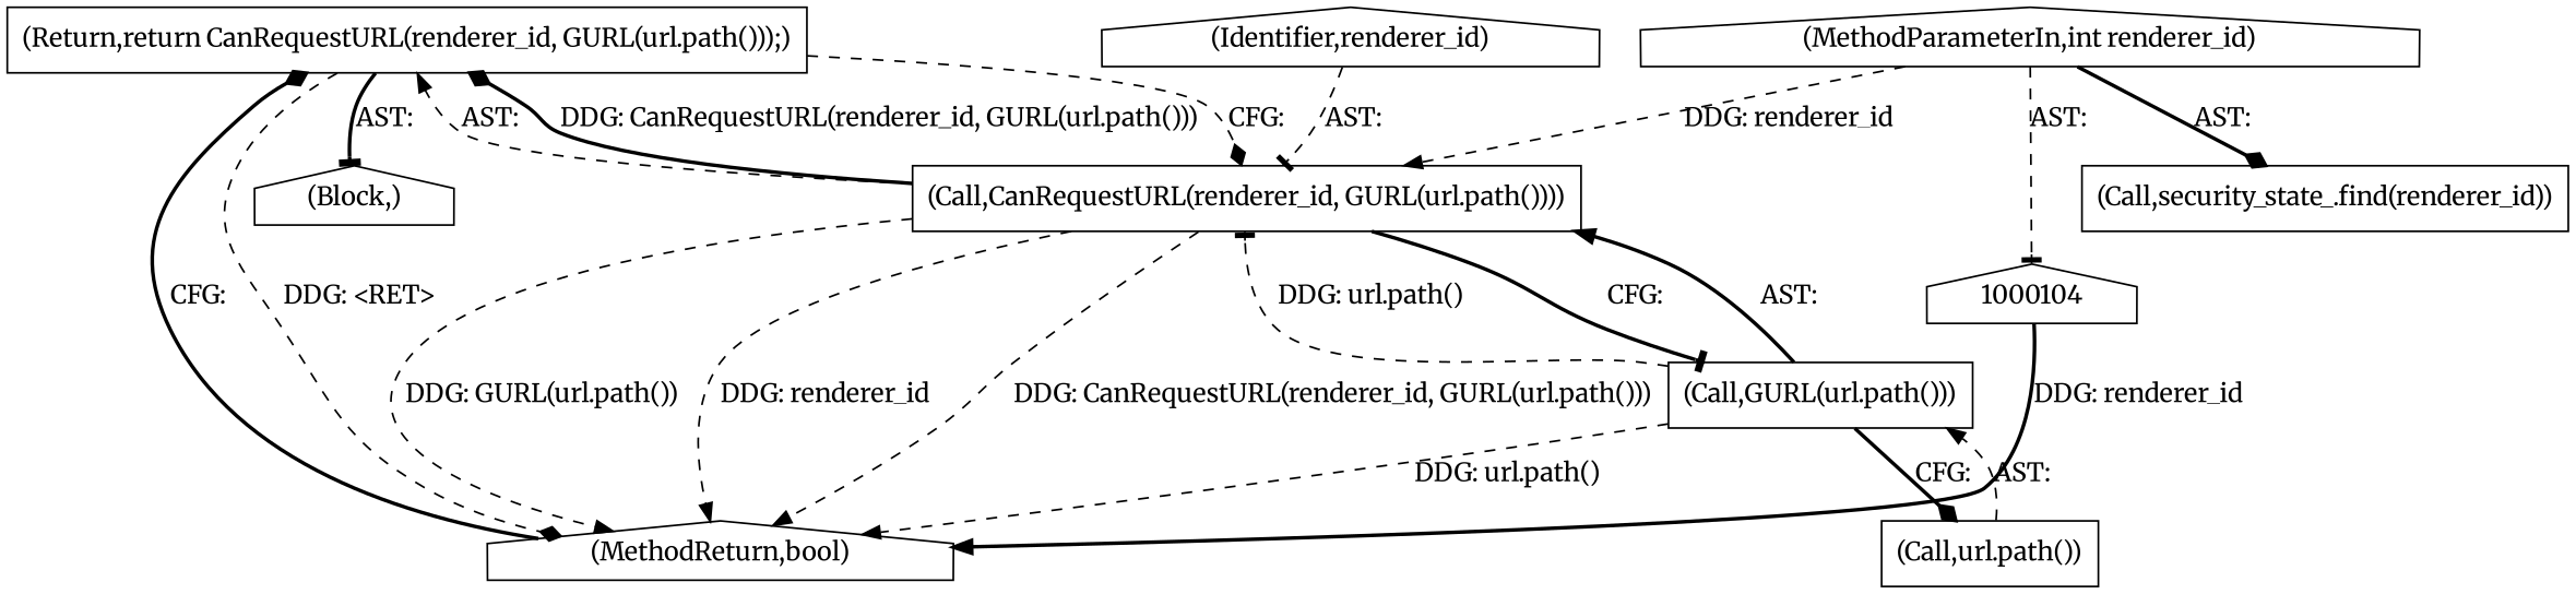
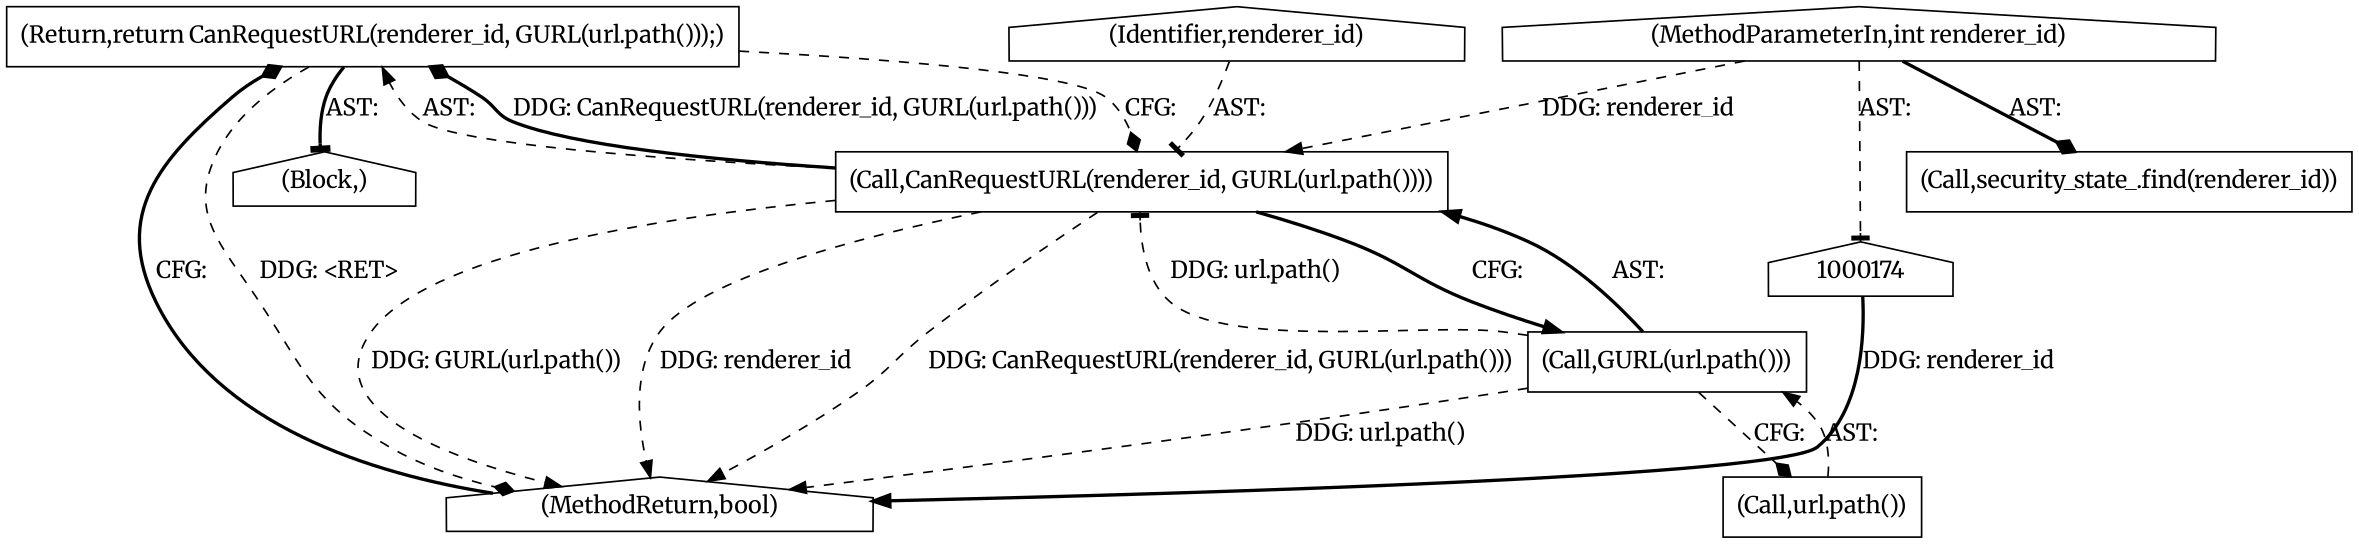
  digraph {
    fontname=Merriweather
    node [fontname=Merriweather shape=box]
    edge [arrowhead=normal fontname=Merriweather style=dashed]
    n1 [label="(Return,return CanRequestURL(renderer_id, GURL(url.path()));)"]
    n2 [label="(Call,CanRequestURL(renderer_id, GURL(url.path())))"]
    n3 [label="(Block,)" shape=house]
    n4 [label="(MethodReturn,bool)" shape=house]
    n5 [label="(Call,GURL(url.path()))"]
    n6 [label="(Call,url.path())"]
    n7 [label="(MethodParameterIn,int renderer_id)" shape=house]
    n8 [label="(Call,security_state_.find(renderer_id))"]
-   1000104 [shape=house]
+   1000104 [shape=house label=1000174]
    n10 [label="(Identifier,renderer_id)" shape=house]
    n1 -> n2 [arrowhead=diamond label="CFG: "]
    n1 -> n3 [arrowhead=tee label="AST: " style=bold]
    n1 -> n4 [arrowhead=diamond label="DDG: <RET>"]
    n2 -> n1 [label="AST: "]
    n2 -> n1 [arrowhead=diamond label="DDG: CanRequestURL(renderer_id, GURL(url.path()))" style=bold]
    n2 -> n4 [label="DDG: CanRequestURL(renderer_id, GURL(url.path()))"]
    n2 -> n4 [label="DDG: GURL(url.path())"]
    n2 -> n4 [label="DDG: renderer_id"]
-   n2 -> n5 [arrowhead=tee label="CFG: " style=bold]
+   n2 -> n5 [label="CFG: " style=bold]
    n4 -> n1 [arrowhead=diamond label="CFG: " style=bold]
    n5 -> n2 [label="AST: " style=bold]
    n5 -> n2 [arrowhead=tee label="DDG: url.path()"]
    n5 -> n4 [label="DDG: url.path()"]
-   n5 -> n6 [arrowhead=diamond label="CFG: " style=bold]
+   n5 -> n6 [arrowhead=diamond label="CFG: "]
    n6 -> n5 [label="AST: "]
    n7 -> n2 [label="DDG: renderer_id"]
    n7 -> n8 [arrowhead=diamond label="AST: " style=bold]
    n7 -> 1000104 [arrowhead=tee label="AST: "]
    1000104 -> n4 [label="DDG: renderer_id" style=bold]
    n10 -> n2 [arrowhead=tee label="AST: "]
  }
